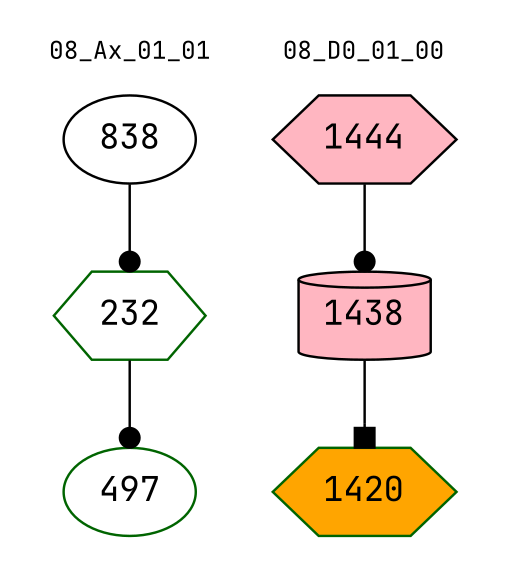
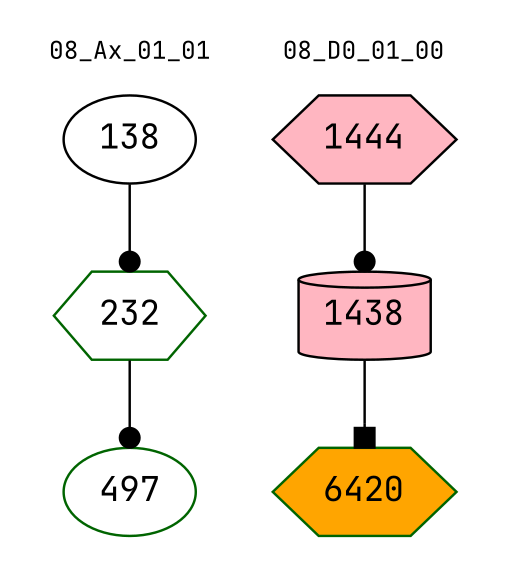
  digraph {
    fontname="JetBrains Mono"
    node [color=black fillcolor=white fontname="JetBrains Mono" shape=hexagon style=filled]
    edge [arrowhead=dot color=black fontname="JetBrains Mono"]
-   n1 [label=838 shape=ellipse]
+   n1 [label=138 shape=ellipse]
    n2 [color=darkgreen label=232]
    n3 [color=darkgreen label=497 shape=ellipse]
    n4 [fillcolor=lightpink label=1444]
    n5 [fillcolor=lightpink label=1438 shape=cylinder]
-   n6 [color=darkgreen fillcolor=orange label=1420]
+   n6 [color=darkgreen fillcolor=orange label=6420]
    subgraph cluster_1 {
      color=white
      fontsize=10
      label="08_Ax_01_01"
      n1
      n2
      n3
    }
    subgraph cluster_2 {
      color=white
      fontsize=10
      label="08_D0_01_00"
      n4
      n5
      n6
    }
    n1 -> n2
    n2 -> n3
    n4 -> n5
    n5 -> n6 [arrowhead=box]
  }
